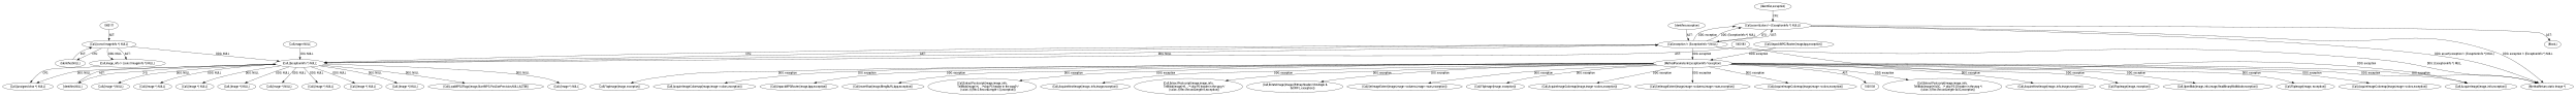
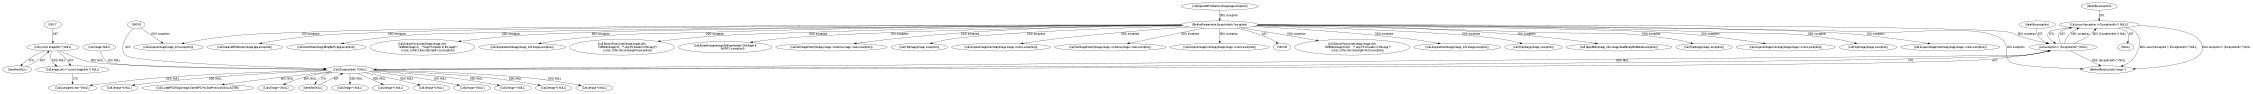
  digraph {
    fontname="Roboto Condensed"
    node [fontname="Roboto Condensed"]
    edge [fontname="Roboto Condensed"]
-   n1 [label="(Call,assert(colors != (ExceptionInfo *) NULL))"]
+   n1 [label="(Call,assert(exception != (ExceptionInfo *) NULL))"]
    n2 [label="(Call,exception != (ExceptionInfo *) NULL)"]
    n3 [label="(MethodReturn,static Image *)"]
    n4 [label="(Block,)"]
    n5 [label="(Call,(ExceptionInfo *) NULL)"]
    n6 [label="(Call,(Image *) NULL)"]
    n7 [label="(Call,(Image *) NULL)"]
    n8 [label="(Call,LoadWPG2Flags(image,StartWPG.PosSizePrecision,NULL,&CTM))"]
    n9 [label="(Call,(unsigned char *) NULL)"]
    n10 [label="(Call,(Image *) NULL)"]
    n11 [label="(Identifier,NULL)"]
    n12 [label="(Call,(Image *) NULL)"]
    n13 [label="(Call,(Image *) NULL)"]
    n14 [label="(Call,(Image *) NULL)"]
    n15 [label="(Call,(Image *) NULL)"]
    n16 [label="(Call,(Image *) NULL)"]
    n17 [label="(Call,(Image *) NULL)"]
    n18 [label="(Call,AcquireImage(image_info,exception))"]
    n19 [label="(MethodParameterIn,ExceptionInfo *exception)"]
    n20 [label="(Call,ExtractPostscript(image,image_info,\n                  TellBlob(image)+0x3C,   /* skip PS l2 header in the wpg */\n                  (ssize_t) Rec.RecordLength-0x3C,exception))"]
    n21 [label="(Call,AcquireNextImage(image_info,image,exception))"]
    n22 [label="(Call,FlopImage(image, exception))"]
    n23 [label="(Call,OpenBlob(image_info,image,ReadBinaryBlobMode,exception))"]
    n24 [label="(Call,FlipImage(image, exception))"]
    n25 [label="(Call,AcquireImageColormap(image,image->colors,exception))"]
    n26 [label="(Call,FlopImage(image, exception))"]
    n27 [label="(Call,AcquireImageColormap(image,image->colors,exception))"]
    n28 [label="(Call,UnpackWPGRaster(image,bpp,exception))"]
    n29 [label="(Call,InsertRow(image,BImgBuff,i,bpp,exception))"]
    n30 [label="(Call,ExtractPostscript(image,image_info,\n                  TellBlob(image)+i,    /*skip PS header in the wpg2*/\n                  (ssize_t) (Rec2.RecordLength-i-2),exception))"]
    n31 [label="(Call,AcquireNextImage(image_info,image,exception))"]
    n32 [label="(Call,ExtractPostscript(image,image_info,\n                  TellBlob(image)+8,   /* skip PS header in the wpg */\n                  (ssize_t) Rec.RecordLength-8,exception))"]
    n33 [label="(Call,RotateImage(image,(BitmapHeader2.RotAngle &\n                        0x0FFF), exception))"]
    n34 [label="(Call,SetImageExtent(image,image->columns,image->rows,exception))"]
    n35 [label="(Call,FlipImage(image, exception))"]
    n36 [label="(Call,AcquireImageColormap(image,image->colors,exception))"]
    n37 [label="(Call,SetImageExtent(image,image->columns,image->rows,exception))"]
    n38 [label="(Call,AcquireImageColormap(image,image->colors,exception))"]
    1000138
    n40 [label="(Call,UnpackWPG2Raster(image,bpp,exception))"]
    n41 [label="(Call,image=NULL)"]
    n42 [label="(Call,(const ImageInfo *) NULL)"]
    n43 [label="(Call,image_info != (const ImageInfo *) NULL)"]
    n44 [label="(Identifier,NULL)"]
    n45 [label="(Identifier,exception)"]
    n46 [label="(Identifier,exception)"]
    1000183
    1000171
    n1 -> n2 [label="CFG: "]
    n1 -> n3 [label="DDG: assert(exception != (ExceptionInfo *) NULL)"]
    n1 -> n3 [label="DDG: exception != (ExceptionInfo *) NULL"]
    n1 -> n4 [label="AST: "]
    n2 -> n1 [label="AST: "]
    n2 -> n1 [label="DDG: exception"]
    n2 -> n1 [label="DDG: (ExceptionInfo *) NULL"]
    n2 -> n3 [label="DDG: (ExceptionInfo *) NULL"]
    n2 -> n5 [label="CFG: "]
    n5 -> n2 [label="AST: "]
    n5 -> n2 [label="DDG: NULL"]
    n5 -> n6 [label="DDG: NULL"]
    n5 -> n7 [label="DDG: NULL"]
    n5 -> n8 [label="DDG: NULL"]
    n5 -> n9 [label="DDG: NULL"]
    n5 -> n10 [label="DDG: NULL"]
    n5 -> n11 [label="CFG: "]
    n5 -> n12 [label="DDG: NULL"]
    n5 -> n13 [label="DDG: NULL"]
    n5 -> n14 [label="DDG: NULL"]
    n5 -> n15 [label="DDG: NULL"]
    n5 -> n16 [label="DDG: NULL"]
    n5 -> n17 [label="DDG: NULL"]
    n11 -> n5 [label="AST: "]
-   n2 -> n19 [label="DDG: exception"]
+   n19 -> n2 [label="DDG: exception"]
    n19 -> n3 [label="DDG: exception"]
    n19 -> n18 [label="DDG: exception"]
    n19 -> n20 [label="DDG: exception"]
    n19 -> n21 [label="DDG: exception"]
    n19 -> n22 [label="DDG: exception"]
    n19 -> n23 [label="DDG: exception"]
    n19 -> n24 [label="DDG: exception"]
    n19 -> n25 [label="DDG: exception"]
    n19 -> n26 [label="DDG: exception"]
    n19 -> n27 [label="DDG: exception"]
    n19 -> n28 [label="DDG: exception"]
    n19 -> n29 [label="DDG: exception"]
    n19 -> n30 [label="DDG: exception"]
    n19 -> n31 [label="DDG: exception"]
    n19 -> n32 [label="DDG: exception"]
    n19 -> n33 [label="DDG: exception"]
    n19 -> n34 [label="DDG: exception"]
    n19 -> n35 [label="DDG: exception"]
    n19 -> n36 [label="DDG: exception"]
    n19 -> n37 [label="DDG: exception"]
    n19 -> n38 [label="DDG: exception"]
    n19 -> 1000138 [label="AST: "]
    n40 -> n19 [label="DDG: exception"]
    n41 -> n5 [label="DDG: NULL"]
    n42 -> n5 [label="DDG: NULL"]
    n42 -> n43 [label="AST: "]
    n42 -> n43 [label="DDG: NULL"]
    n42 -> n44 [label="CFG: "]
    n43 -> n9 [label="CFG: "]
    n44 -> n42 [label="AST: "]
    n45 -> n1 [label="CFG: "]
    n46 -> n2 [label="AST: "]
    1000183 -> n5 [label="AST: "]
    1000183 -> n18 [label="DDG: exception"]
    1000171 -> n42 [label="AST: "]
  }
